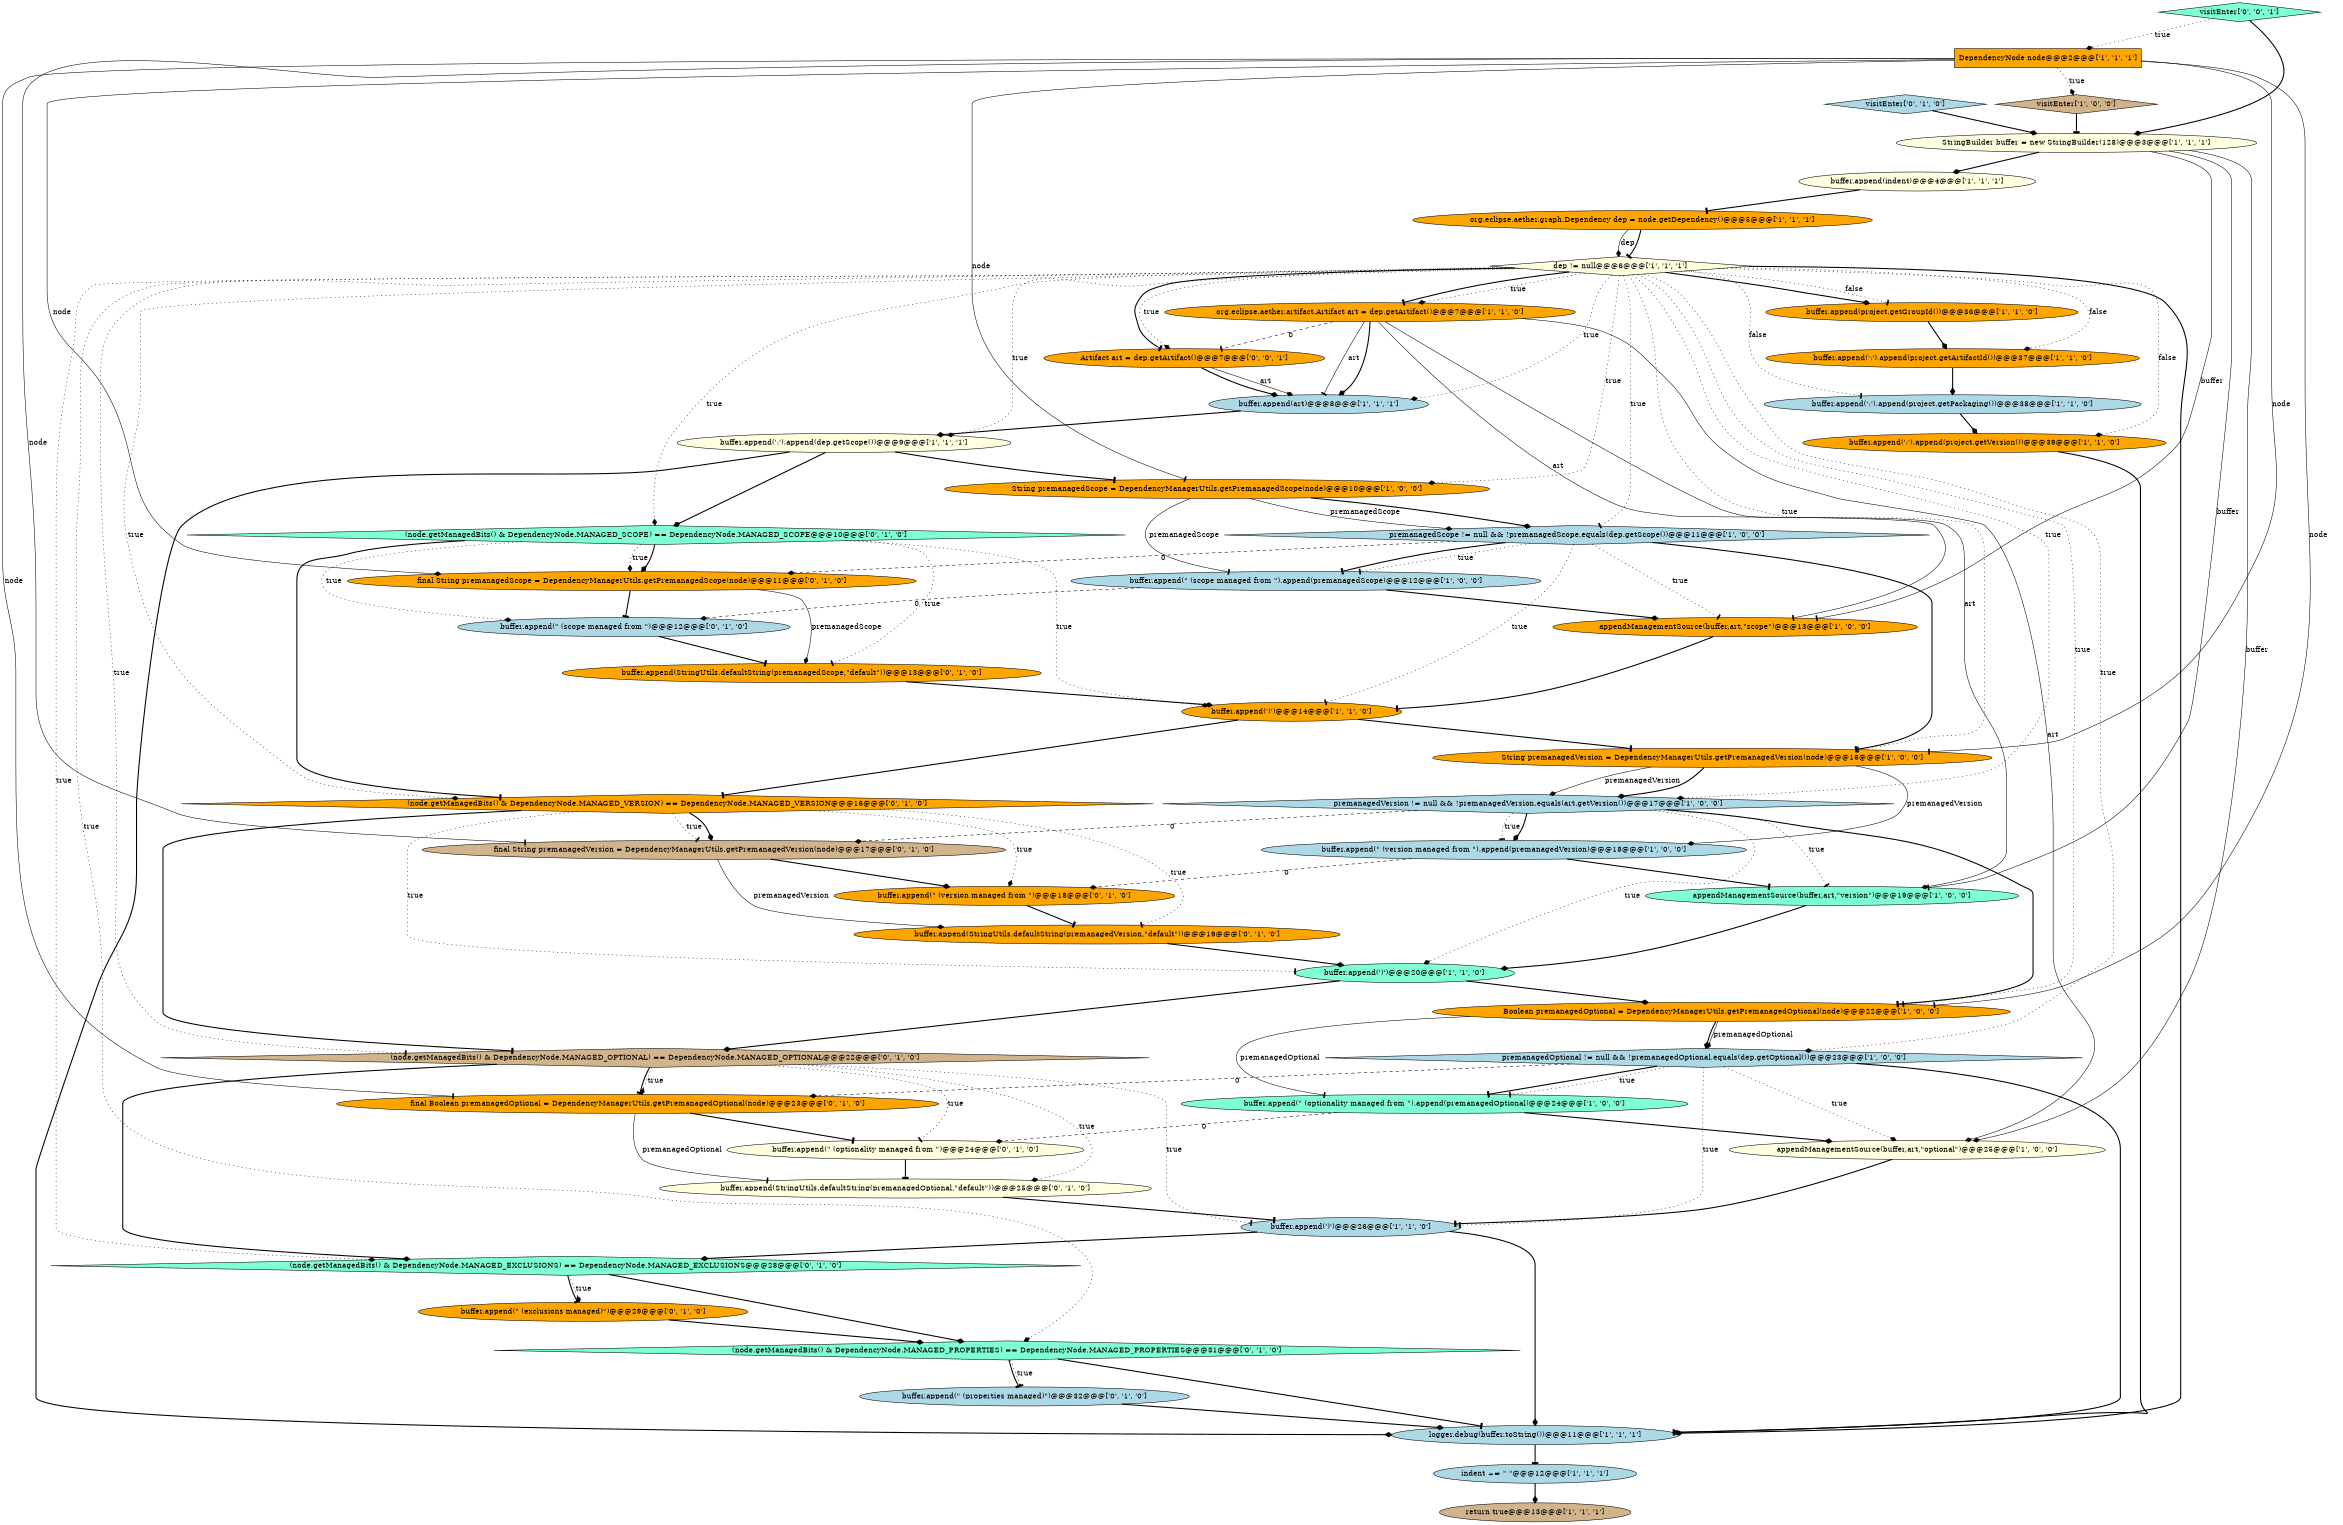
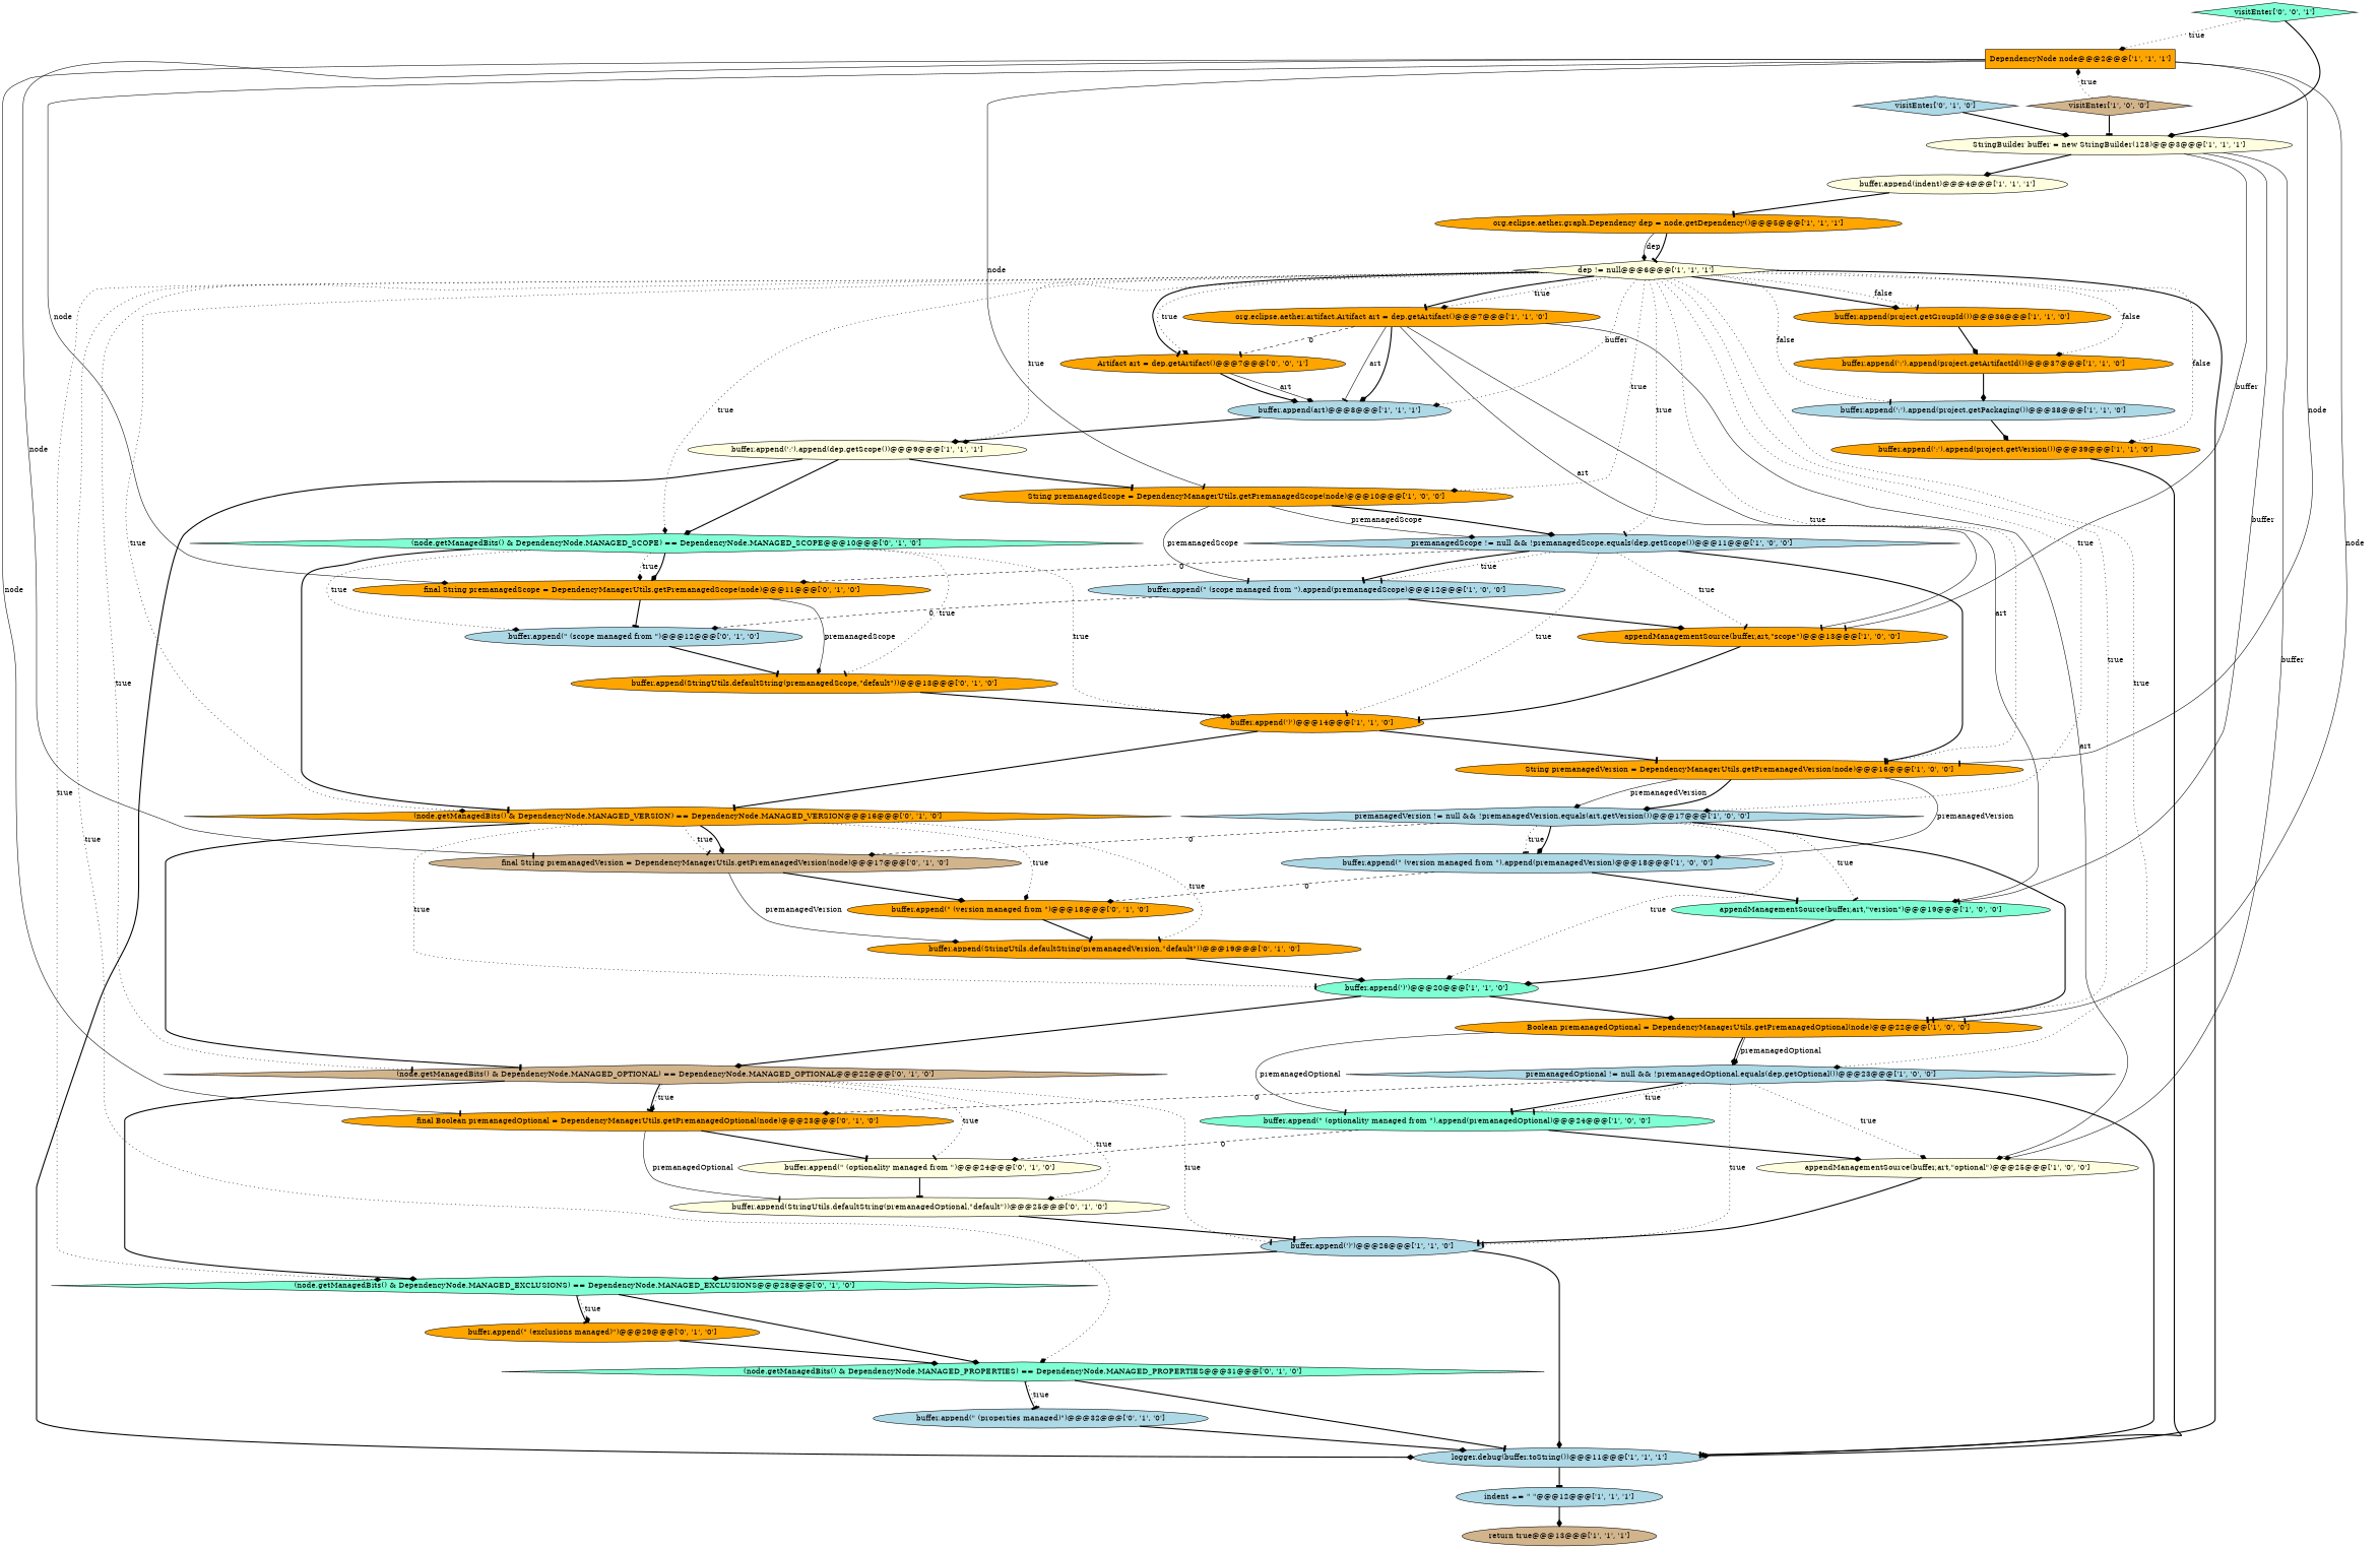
  digraph {
    node [fillcolor=orange shape=ellipse style=filled]
    edge [arrowhead=diamond style=bold]
    n1 [fillcolor=lightyellow label="dep != null@@@6@@@['1', '1', '1']" shape=diamond]
    n2 [fillcolor=lightblue label="premanagedScope != null && !premanagedScope.equals(dep.getScope())@@@11@@@['1', '0', '0']" shape=diamond]
    n3 [fillcolor=lightblue label="logger.debug(buffer.toString())@@@11@@@['1', '1', '1']"]
    n4 [label="(node.getManagedBits() & DependencyNode.MANAGED_VERSION) == DependencyNode.MANAGED_VERSION@@@16@@@['0', '1', '0']" shape=diamond]
    n5 [fillcolor=aquamarine label="(node.getManagedBits() & DependencyNode.MANAGED_EXCLUSIONS) == DependencyNode.MANAGED_EXCLUSIONS@@@28@@@['0', '1', '0']" shape=diamond]
    n6 [fillcolor=aquamarine label="(node.getManagedBits() & DependencyNode.MANAGED_SCOPE) == DependencyNode.MANAGED_SCOPE@@@10@@@['0', '1', '0']" shape=diamond]
    n7 [label="buffer.append(project.getGroupId())@@@36@@@['1', '1', '0']"]
    n8 [fillcolor=lightyellow label="buffer.append(':').append(dep.getScope())@@@9@@@['1', '1', '1']"]
    n9 [label="String premanagedVersion = DependencyManagerUtils.getPremanagedVersion(node)@@@16@@@['1', '0', '0']"]
    n10 [fillcolor=lightblue label="buffer.append(':').append(project.getPackaging())@@@38@@@['1', '1', '0']"]
    n11 [fillcolor=aquamarine label="(node.getManagedBits() & DependencyNode.MANAGED_PROPERTIES) == DependencyNode.MANAGED_PROPERTIES@@@31@@@['0', '1', '0']" shape=diamond]
    n12 [fillcolor=lightblue label="premanagedVersion != null && !premanagedVersion.equals(art.getVersion())@@@17@@@['1', '0', '0']" shape=diamond]
    n13 [label="String premanagedScope = DependencyManagerUtils.getPremanagedScope(node)@@@10@@@['1', '0', '0']"]
    n14 [fillcolor=tan label="(node.getManagedBits() & DependencyNode.MANAGED_OPTIONAL) == DependencyNode.MANAGED_OPTIONAL@@@22@@@['0', '1', '0']" shape=diamond]
    n15 [label="buffer.append(':').append(project.getVersion())@@@39@@@['1', '1', '0']"]
    n16 [fillcolor=lightblue label="buffer.append(art)@@@8@@@['1', '1', '1']"]
    n17 [label="buffer.append(':').append(project.getArtifactId())@@@37@@@['1', '1', '0']"]
    n18 [label="Artifact art = dep.getArtifact()@@@7@@@['0', '0', '1']"]
    n19 [label="org.eclipse.aether.artifact.Artifact art = dep.getArtifact()@@@7@@@['1', '1', '0']"]
    n20 [fillcolor=lightblue label="premanagedOptional != null && !premanagedOptional.equals(dep.getOptional())@@@23@@@['1', '0', '0']" shape=diamond]
    n21 [label="Boolean premanagedOptional = DependencyManagerUtils.getPremanagedOptional(node)@@@22@@@['1', '0', '0']"]
    n22 [fillcolor=lightblue label="buffer.append(\" (scope managed from \").append(premanagedScope)@@@12@@@['1', '0', '0']"]
    n23 [label="appendManagementSource(buffer,art,\"scope\")@@@13@@@['1', '0', '0']"]
    n24 [label="buffer.append(')')@@@14@@@['1', '1', '0']"]
    n25 [label="final String premanagedScope = DependencyManagerUtils.getPremanagedScope(node)@@@11@@@['0', '1', '0']"]
    n26 [fillcolor=lightblue label="indent += \" \"@@@12@@@['1', '1', '1']"]
    n27 [label="buffer.append(\" (version managed from \")@@@18@@@['0', '1', '0']"]
    n28 [fillcolor=aquamarine label="buffer.append(')')@@@20@@@['1', '1', '0']"]
    n29 [label="buffer.append(StringUtils.defaultString(premanagedVersion,\"default\"))@@@19@@@['0', '1', '0']"]
    n30 [fillcolor=tan label="final String premanagedVersion = DependencyManagerUtils.getPremanagedVersion(node)@@@17@@@['0', '1', '0']"]
    n31 [label="buffer.append(\" (exclusions managed)\")@@@29@@@['0', '1', '0']"]
    n32 [fillcolor=lightblue label="buffer.append(\" (scope managed from \")@@@12@@@['0', '1', '0']"]
    n33 [label="buffer.append(StringUtils.defaultString(premanagedScope,\"default\"))@@@13@@@['0', '1', '0']"]
    n34 [fillcolor=lightblue label="buffer.append(\" (version managed from \").append(premanagedVersion)@@@18@@@['1', '0', '0']"]
    n35 [fillcolor=lightblue label="buffer.append(\" (properties managed)\")@@@32@@@['0', '1', '0']"]
    n36 [fillcolor=aquamarine label="appendManagementSource(buffer,art,\"version\")@@@19@@@['1', '0', '0']"]
    n37 [label="final Boolean premanagedOptional = DependencyManagerUtils.getPremanagedOptional(node)@@@23@@@['0', '1', '0']"]
    n38 [fillcolor=lightyellow label="buffer.append(\" (optionality managed from \")@@@24@@@['0', '1', '0']"]
    n39 [fillcolor=lightyellow label="buffer.append(StringUtils.defaultString(premanagedOptional,\"default\"))@@@25@@@['0', '1', '0']"]
    n40 [fillcolor=lightblue label="buffer.append(')')@@@26@@@['1', '1', '0']"]
    n41 [fillcolor=lightyellow label="appendManagementSource(buffer,art,\"optional\")@@@25@@@['1', '0', '0']"]
    n42 [fillcolor=aquamarine label="buffer.append(\" (optionality managed from \").append(premanagedOptional)@@@24@@@['1', '0', '0']"]
    n43 [fillcolor=tan label="return true@@@13@@@['1', '1', '1']"]
    n44 [label="org.eclipse.aether.graph.Dependency dep = node.getDependency()@@@5@@@['1', '1', '1']"]
    n45 [fillcolor=lightyellow label="StringBuilder buffer = new StringBuilder(128)@@@3@@@['1', '1', '1']"]
    n46 [fillcolor=lightyellow label="buffer.append(indent)@@@4@@@['1', '1', '1']"]
    n47 [fillcolor=tan label="visitEnter['1', '0', '0']" shape=diamond]
    n48 [label="DependencyNode node@@@2@@@['1', '1', '1']" shape=box]
    n49 [fillcolor=lightblue label="visitEnter['0', '1', '0']" shape=diamond]
    n50 [fillcolor=aquamarine label="visitEnter['0', '0', '1']" shape=diamond]
    n1 -> n2 [arrowhead=tee label=true style=dotted]
    n1 -> n3
    n1 -> n4 [label=true style=dotted]
    n1 -> n5 [label=true style=dotted]
    n1 -> n6 [label=true style=dotted]
    n1 -> n7 [arrowhead=tee label=false style=dotted]
    n1 -> n7
    n1 -> n8 [label=true style=dotted]
    n1 -> n9 [arrowhead=tee label=true style=dotted]
    n1 -> n10 [arrowhead=tee label=false style=dotted]
    n1 -> n11 [label=true style=dotted]
    n1 -> n12 [label=true style=dotted]
    n1 -> n13 [label=true style=dotted]
    n1 -> n14 [arrowhead=tee label=true style=dotted]
    n1 -> n15 [label=false style=dotted]
-   n1 -> n16 [label=true style=dotted]
+   n1 -> n16 [label=buffer style=dotted]
    n1 -> n17 [label=false style=dotted]
    n1 -> n18 [label=true style=dotted]
    n1 -> n18 [arrowhead=tee]
    n1 -> n19 [label=true style=dotted]
    n1 -> n19 [arrowhead=tee]
    n1 -> n20 [label=true style=dotted]
    n1 -> n21 [arrowhead=tee label=true style=dotted]
    n2 -> n9 [arrowhead=tee]
    n2 -> n22 [arrowhead=tee label=true style=dotted]
    n2 -> n22 [arrowhead=tee]
    n2 -> n23 [arrowhead=tee label=true style=dotted]
    n2 -> n24 [arrowhead=tee label=true style=dotted]
    n2 -> n25 [label=0 style=dashed]
    n3 -> n26 [arrowhead=tee]
    n4 -> n14 [arrowhead=tee]
    n4 -> n27 [label=true style=dotted]
    n4 -> n28 [arrowhead=tee label=true style=dotted]
    n4 -> n29 [arrowhead=tee label=true style=dotted]
    n4 -> n30 [arrowhead=tee label=true style=dotted]
    n4 -> n30
    n5 -> n11
    n5 -> n31 [arrowhead=tee]
    n5 -> n31 [label=true style=dotted]
    n6 -> n4 [arrowhead=tee]
    n6 -> n24 [label=true style=dotted]
    n6 -> n25 [label=true style=dotted]
    n6 -> n25
    n6 -> n32 [label=true style=dotted]
    n6 -> n33 [arrowhead=tee label=true style=dotted]
    n7 -> n17
    n8 -> n3
    n8 -> n6
    n8 -> n13 [arrowhead=tee]
    n9 -> n12 [label=premanagedVersion style=solid]
    n9 -> n12
    n9 -> n34 [label=premanagedVersion style=solid]
    n10 -> n15
    n11 -> n3 [arrowhead=tee]
    n11 -> n35 [arrowhead=tee]
    n11 -> n35 [arrowhead=tee label=true style=dotted]
    n12 -> n21 [arrowhead=tee]
    n12 -> n28 [label=true style=dotted]
    n12 -> n30 [label=0 style=dashed]
    n12 -> n34 [arrowhead=tee label=true style=dotted]
    n12 -> n34
    n12 -> n36 [arrowhead=tee label=true style=dotted]
    n13 -> n2
    n13 -> n2 [label=premanagedScope style=solid]
    n13 -> n22 [arrowhead=tee label=premanagedScope style=solid]
    n14 -> n5
    n14 -> n37 [label=true style=dotted]
    n14 -> n37 [arrowhead=tee]
    n14 -> n38 [arrowhead=tee label=true style=dotted]
    n14 -> n39 [label=true style=dotted]
    n14 -> n40 [arrowhead=tee label=true style=dotted]
    n15 -> n3
    n16 -> n8
    n17 -> n10
    n18 -> n16 [label=art style=solid]
    n18 -> n16
    n19 -> n16
    n19 -> n16 [arrowhead=tee label=art style=solid]
    n19 -> n18 [arrowhead=tee label=0 style=dashed]
    n19 -> n23 [arrowhead=tee label=art style=solid]
    n19 -> n36 [label=art style=solid]
    n19 -> n41 [label=art style=solid]
    n20 -> n3 [arrowhead=tee]
    n20 -> n37 [label=0 style=dashed]
    n20 -> n40 [arrowhead=tee label=true style=dotted]
    n20 -> n41 [label=true style=dotted]
    n20 -> n42 [arrowhead=tee]
    n20 -> n42 [arrowhead=tee label=true style=dotted]
    n21 -> n20
    n21 -> n20 [label=premanagedOptional style=solid]
    n21 -> n42 [arrowhead=tee label=premanagedOptional style=solid]
    n22 -> n23
    n22 -> n32 [label=0 style=dashed]
    n23 -> n24 [arrowhead=tee]
    n24 -> n4 [arrowhead=tee]
    n24 -> n9 [arrowhead=tee]
    n25 -> n32 [arrowhead=tee]
    n25 -> n33 [label=premanagedScope style=solid]
    n26 -> n43
    n27 -> n29 [arrowhead=tee]
    n28 -> n14
    n28 -> n21
    n29 -> n28
    n30 -> n27
    n30 -> n29 [label=premanagedVersion style=solid]
    n31 -> n11
    n32 -> n33 [arrowhead=tee]
    n33 -> n24
    n34 -> n27 [label=0 style=dashed]
    n34 -> n36 [arrowhead=tee]
    n35 -> n3
    n36 -> n28
    n37 -> n38 [arrowhead=tee]
    n37 -> n39 [arrowhead=tee label=premanagedOptional style=solid]
    n38 -> n39 [arrowhead=tee]
    n39 -> n40 [arrowhead=tee]
    n40 -> n3
    n40 -> n5
    n41 -> n40 [arrowhead=tee]
    n42 -> n38 [label=0 style=dashed]
    n42 -> n41
    n44 -> n1 [label=dep style=solid]
    n44 -> n1 [arrowhead=tee]
    n45 -> n23 [arrowhead=tee label=buffer style=solid]
    n45 -> n36 [arrowhead=tee label=buffer style=solid]
    n45 -> n41 [label=buffer style=solid]
    n45 -> n46
    n46 -> n44 [arrowhead=tee]
    n47 -> n45 [arrowhead=tee]
-   n48 -> n47 [label=true style=dotted]
+   n47 -> n48 [label=true style=dotted]
    n48 -> n9 [arrowhead=tee label="node" style=solid]
    n48 -> n13 [arrowhead=tee label="node" style=solid]
    n48 -> n21 [arrowhead=tee label="node" style=solid]
    n48 -> n25 [label="node" style=solid]
    n48 -> n30 [arrowhead=tee label="node" style=solid]
    n48 -> n37 [arrowhead=tee label="node" style=solid]
    n49 -> n45
    n50 -> n45
    n50 -> n48 [label=true style=dotted]
  }
